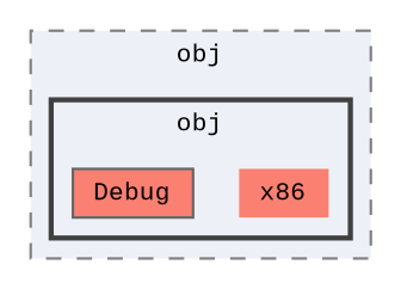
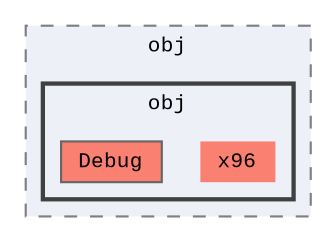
  digraph {
    compound=true
    fontname="Liberation Mono"
    node [fontname="Liberation Mono" fontsize=10 style=filled fillcolor=salmon color=gray40]
-   n1 [height=0.2 label=x86 shape=plaintext width=0.4]
+   n1 [height=0.2 label=x96 shape=plaintext width=0.4]
    n2 [height=0.2 label=Debug shape=box width=0.4]
    subgraph cluster_1 {
      bgcolor="#edf0f7"
      fontsize=10
      label=obj
      pencolor=grey50
      style="filled,dashed"
      subgraph cluster_2 {
        bgcolor="#edf0f7"
        fontsize=10
        pencolor=grey25
        style="filled,bold"
        n1
        n2
      }
    }
  }
